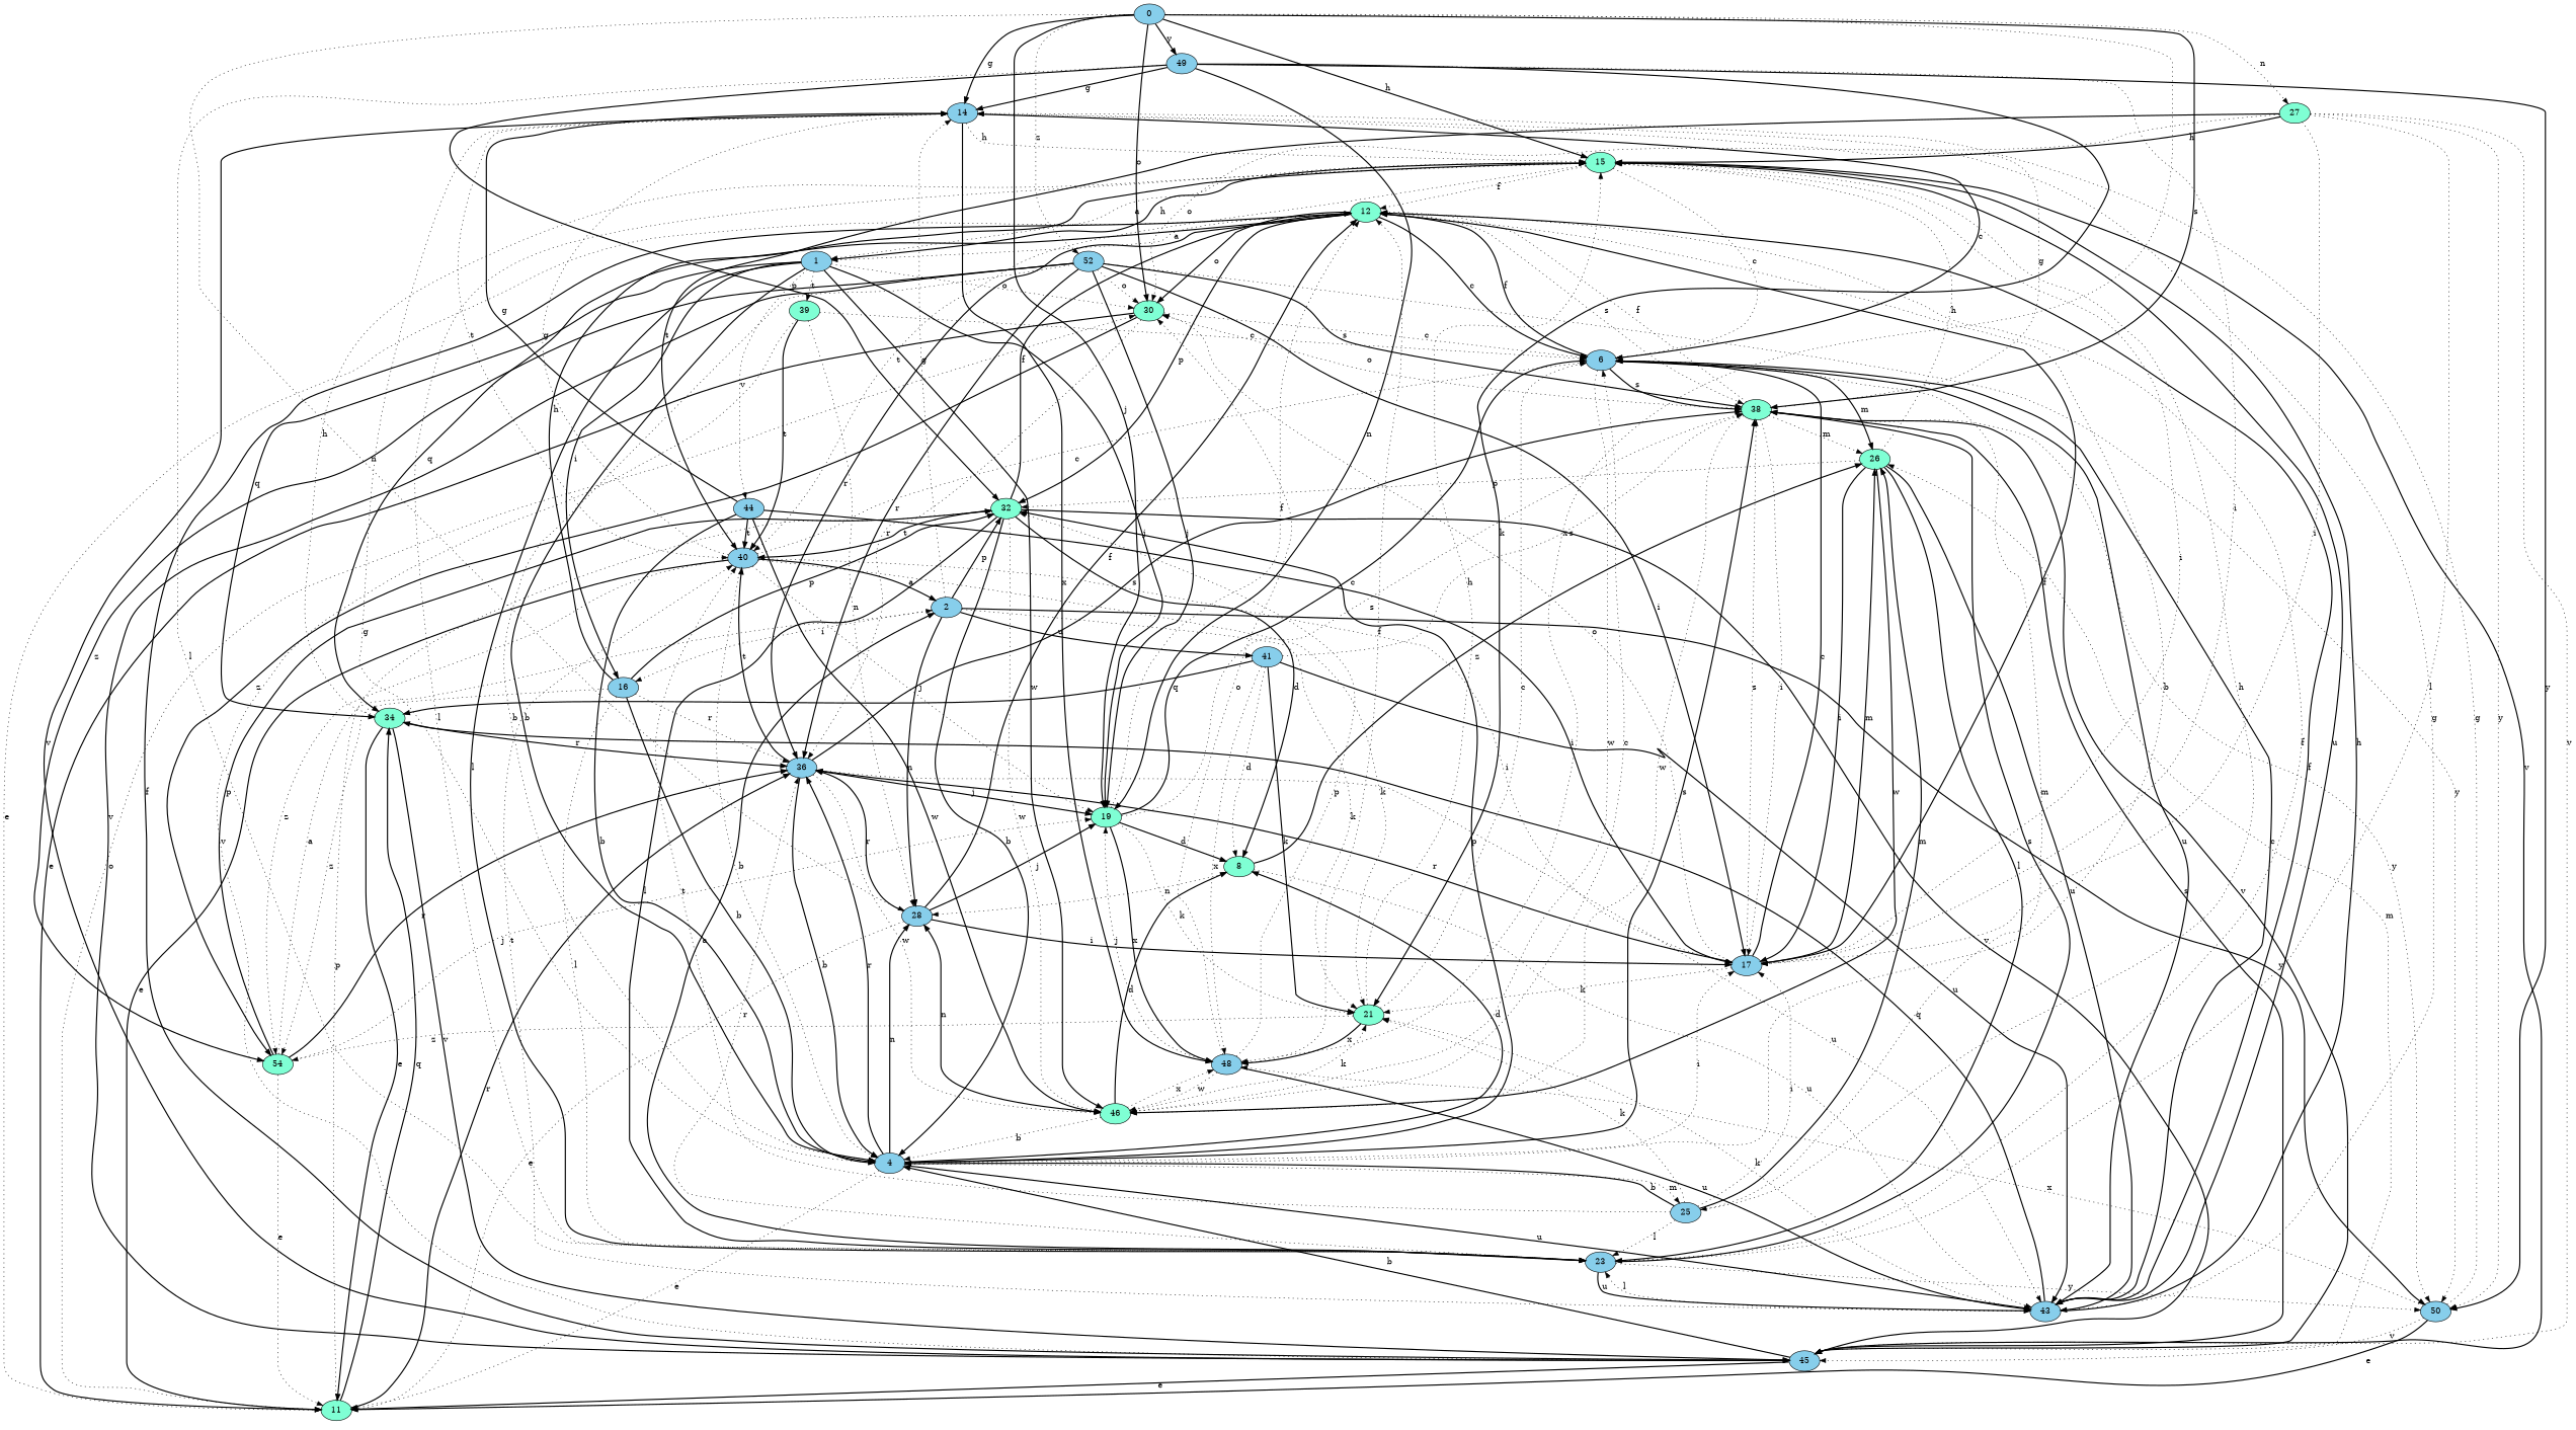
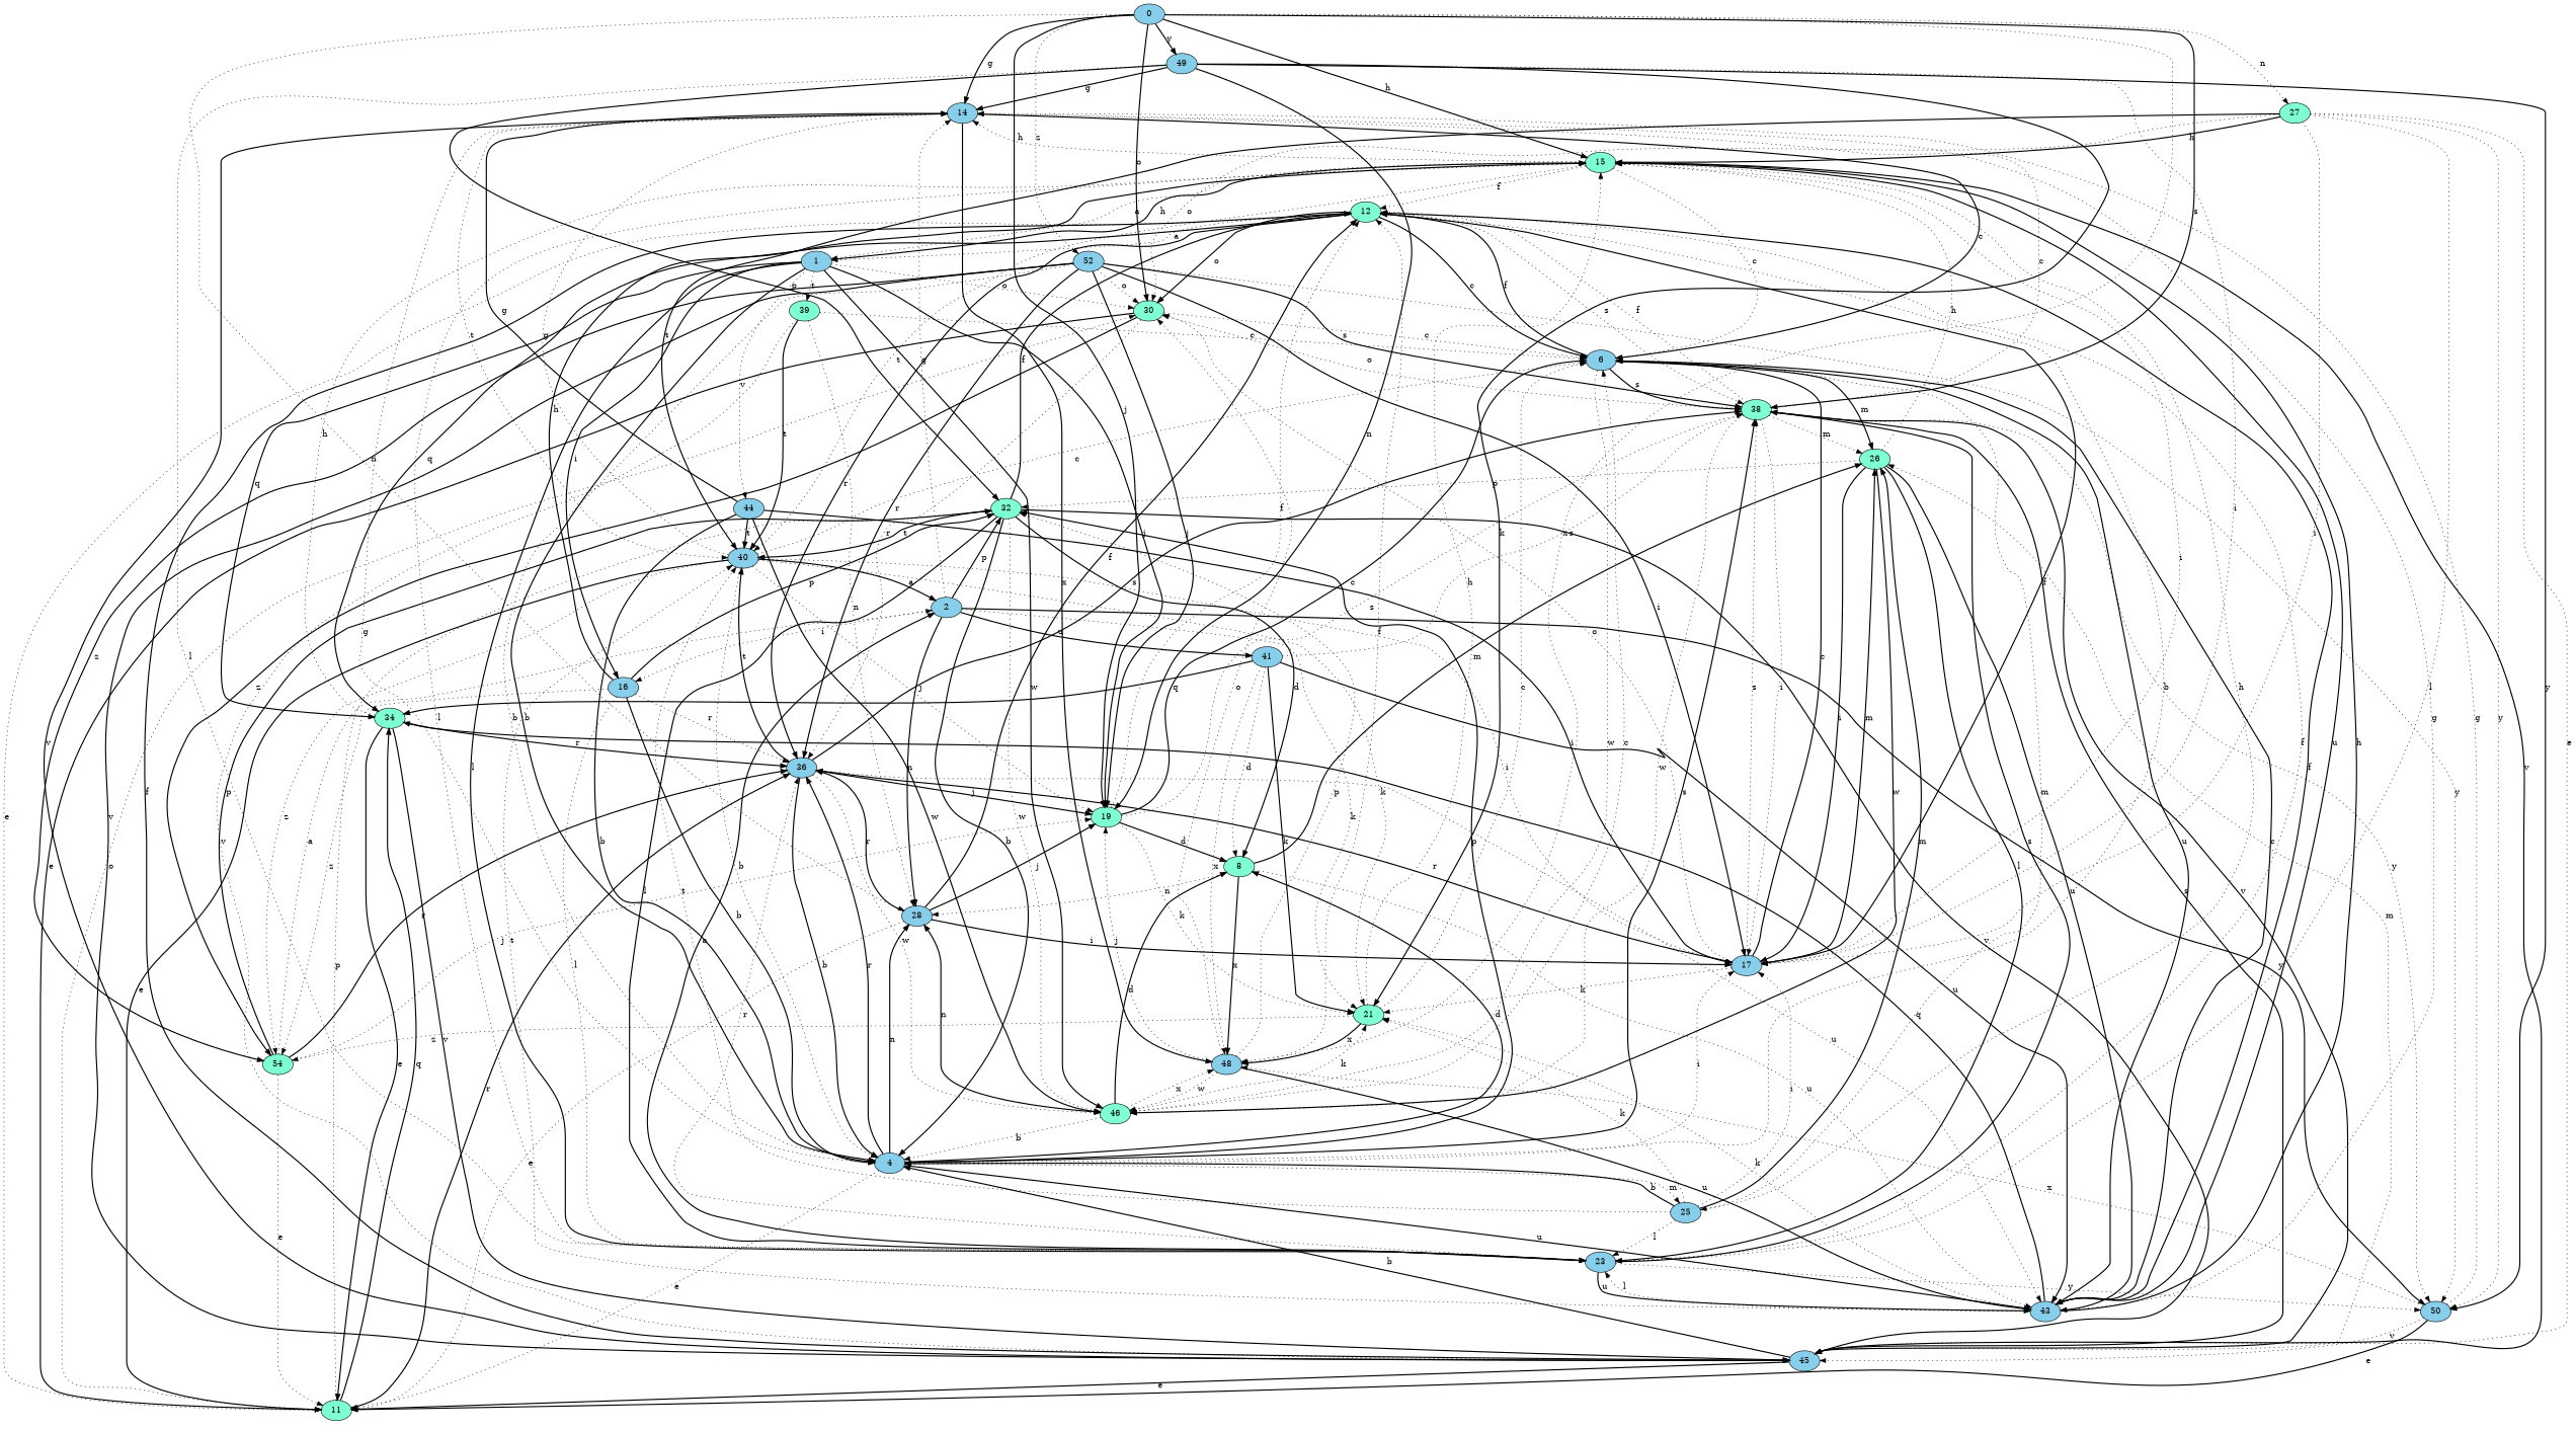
  strict digraph {
    node [fillcolor=skyblue style=filled]
    edge [style=bold]
    0
    14
    15 [fillcolor=aquamarine]
    19 [fillcolor=aquamarine]
    27 [fillcolor=aquamarine]
    28
    30 [fillcolor=aquamarine]
    38 [fillcolor=aquamarine]
    48
    49
    52
    6
    40
    45
    1
    23
    17
    43
    12 [fillcolor=aquamarine]
    21 [fillcolor=aquamarine]
    8 [fillcolor=aquamarine]
    50
    11 [fillcolor=aquamarine]
    36
    54 [fillcolor=aquamarine]
    46 [fillcolor=aquamarine]
    26 [fillcolor=aquamarine]
    32 [fillcolor=aquamarine]
    4
    16
    34 [fillcolor=aquamarine]
    39 [fillcolor=aquamarine]
    44
    25
    2
    41
    0 -> 14 [label=g]
    0 -> 15 [label=h]
    0 -> 19 [label=j]
    0 -> 27 [label=n style=dotted]
    0 -> 28 [label=n style=dotted]
    0 -> 30 [label=o]
    0 -> 38 [label=s]
    0 -> 48 [label=x style=dotted]
    0 -> 49 [label=y]
    0 -> 52 [label=z style=dotted]
-   14 -> 15 [label=h style=dotted]
+   15 -> 14 [label=h style=dotted]
    14 -> 48 [label=x]
    14 -> 6 [label=c]
    14 -> 40 [label=t style=dotted]
    14 -> 45 [label=v]
    15 -> 6 [label=c style=dotted]
    15 -> 40 [label=t style=dotted]
    15 -> 45 [label=v]
    15 -> 1 [label=a style=dotted]
    15 -> 23 [label=l style=dotted]
    15 -> 17 [label=i style=dotted]
    15 -> 43 [label=u]
    15 -> 12 [label=f style=dotted]
    19 -> 38 [label=s style=dotted]
-   19 -> 48 [label=x]
+   8 -> 48 [label=x]
    19 -> 6 [label=c]
    19 -> 12 [label=f style=dotted]
    19 -> 21 [label=k style=dotted]
    19 -> 8 [label=d]
    27 -> 15 [label=h]
    27 -> 30 [label=o style=dotted]
    27 -> 40 [label=t]
-   27 -> 45 [label=v style=dotted]
+   27 -> 45 [label=e style=dotted]
    27 -> 23 [label=l style=dotted]
    27 -> 17 [label=i style=dotted]
    27 -> 50 [label=y style=dotted]
    28 -> 19 [label=j]
    28 -> 17 [label=i]
    28 -> 12 [label=f]
    28 -> 11 [label=e style=dotted]
    28 -> 36 [label=r]
    30 -> 6 [label=c style=dotted]
    30 -> 11 [label=e]
    30 -> 36 [label=r style=dotted]
    30 -> 54 [label=z]
-   38 -> 14 [label=g style=dotted]
+   38 -> 14 [label=c style=dotted]
    38 -> 30 [label=o style=dotted]
    38 -> 45 [label=v]
    38 -> 17 [label=i style=dotted]
    38 -> 12 [label=f style=dotted]
    38 -> 50 [label=y style=dotted]
    38 -> 46 [label=w style=dotted]
    38 -> 26 [label=m style=dotted]
    48 -> 19 [label=j style=dotted]
    48 -> 30 [label=o style=dotted]
    48 -> 43 [label=u]
    48 -> 12 [label=f style=dotted]
    48 -> 46 [label=w style=dotted]
    48 -> 32 [label=p style=dotted]
    49 -> 14 [label=g]
    49 -> 19 [label=n]
    49 -> 23 [label=l style=dotted]
    49 -> 17 [label=i style=dotted]
    49 -> 21 [label=k]
    49 -> 50 [label=y]
    49 -> 32 [label=p]
    52 -> 19 [label=j]
    52 -> 30 [label=o style=dotted]
    52 -> 38 [label=s]
    52 -> 45 [label=v]
    52 -> 17 [label=i]
    52 -> 50 [label=y style=dotted]
    52 -> 36 [label=r]
    52 -> 54 [label=z]
    52 -> 4 [label=b style=dotted]
    6 -> 38 [label=s]
    6 -> 43 [label=u]
    6 -> 12 [label=f]
    6 -> 46 [label=w style=dotted]
    6 -> 26 [label=m]
    6 -> 25 [label=m style=dotted]
    40 -> 14 [label=g style=dotted]
    40 -> 19 [label=j style=dotted]
    40 -> 6 [label=c style=dotted]
    40 -> 17 [label=i style=dotted]
    40 -> 21 [label=k style=dotted]
    40 -> 11 [label=e]
    40 -> 54 [label=z style=dotted]
    40 -> 4 [label=b style=dotted]
    40 -> 2 [label=a]
    45 -> 38 [label=s]
    45 -> 12 [label=f]
    45 -> 11 [label=e]
    45 -> 26 [label=m style=dotted]
    45 -> 4 [label=b]
    1 -> 15 [label=h]
    1 -> 19 [label=j]
    1 -> 30 [label=o style=dotted]
    1 -> 23 [label=l]
    1 -> 46 [label=w]
    1 -> 4 [label=b]
    1 -> 16 [label=i]
    1 -> 34 [label=q]
    1 -> 39 [label=t style=dotted]
    1 -> 44 [label=v style=dotted]
    23 -> 38 [label=s]
    23 -> 43 [label=u]
    23 -> 12 [label=f style=dotted]
    23 -> 50 [label=y style=dotted]
    23 -> 36 [label=r style=dotted]
    23 -> 2 [label=a]
    17 -> 30 [label=o style=dotted]
    17 -> 38 [label=s style=dotted]
    17 -> 6 [label=c]
    17 -> 12 [label=f]
    17 -> 21 [label=k style=dotted]
    17 -> 36 [label=r]
    17 -> 26 [label=m]
    43 -> 14 [label=g style=dotted]
    43 -> 15 [label=h]
    43 -> 6 [label=c]
    43 -> 40 [label=t style=dotted]
    43 -> 23 [label=l style=dotted]
    43 -> 12 [label=f]
    43 -> 21 [label=k style=dotted]
    43 -> 34 [label=q]
    12 -> 30 [label=o]
    12 -> 38 [label=s style=dotted]
    12 -> 6 [label=c]
    12 -> 1 [label=a style=dotted]
    12 -> 11 [label=e style=dotted]
    12 -> 36 [label=r]
-   12 -> 32 [label=p]
    12 -> 4 [label=b style=dotted]
    12 -> 34 [label=q]
    21 -> 15 [label=h style=dotted]
    21 -> 48 [label=x]
    21 -> 6 [label=c style=dotted]
    21 -> 54 [label=z style=dotted]
    8 -> 28 [label=n style=dotted]
    8 -> 43 [label=u style=dotted]
-   8 -> 26 [label=z]
+   8 -> 26 [label=m]
    50 -> 14 [label=g style=dotted]
    50 -> 48 [label=x style=dotted]
    50 -> 45 [label=v style=dotted]
    50 -> 11 [label=e]
    11 -> 30 [label=o style=dotted]
    11 -> 36 [label=r]
    11 -> 32 [label=p style=dotted]
    11 -> 34 [label=q]
    36 -> 19 [label=j]
    36 -> 38 [label=s]
    36 -> 40 [label=t]
    36 -> 43 [label=u style=dotted]
    36 -> 46 [label=w style=dotted]
    36 -> 4 [label=b]
    54 -> 19 [label=j style=dotted]
    54 -> 11 [label=e style=dotted]
    54 -> 36 [label=r]
    54 -> 32 [label=p]
    54 -> 2 [label=a style=dotted]
    46 -> 28 [label=n]
    46 -> 48 [label=x style=dotted]
    46 -> 6 [label=c style=dotted]
    46 -> 21 [label=k style=dotted]
    46 -> 8 [label=d]
    46 -> 4 [label=b style=dotted]
    26 -> 15 [label=h style=dotted]
    26 -> 23 [label=l]
    26 -> 17 [label=i]
    26 -> 43 [label=u]
    26 -> 46 [label=w]
    26 -> 32 [label=p style=dotted]
    32 -> 40 [label=t]
    32 -> 45 [label=v]
    32 -> 23 [label=l]
    32 -> 12 [label=f]
    32 -> 8 [label=d]
    32 -> 46 [label=w style=dotted]
    32 -> 4 [label=b]
    4 -> 14 [label=g style=dotted]
    4 -> 28 [label=n]
    4 -> 38 [label=s]
    4 -> 17 [label=i style=dotted]
    4 -> 43 [label=u]
    4 -> 8 [label=d]
    4 -> 11 [label=e style=dotted]
    4 -> 36 [label=r]
    4 -> 32 [label=p]
    4 -> 25 [label=m style=dotted]
    16 -> 15 [label=h]
    16 -> 23 [label=l style=dotted]
    16 -> 36 [label=r style=dotted]
    16 -> 54 [label=z style=dotted]
    16 -> 32 [label=p]
    16 -> 4 [label=b]
    34 -> 15 [label=h style=dotted]
    34 -> 45 [label=v]
    34 -> 11 [label=e]
    34 -> 36 [label=r]
    39 -> 28 [label=n style=dotted]
    39 -> 6 [label=c style=dotted]
    39 -> 40 [label=t]
    39 -> 45 [label=v style=dotted]
    44 -> 14 [label=g]
    44 -> 40 [label=t]
    44 -> 17 [label=i]
    44 -> 46 [label=w]
    44 -> 4 [label=b]
    25 -> 15 [label=h style=dotted]
    25 -> 40 [label=t style=dotted]
    25 -> 23 [label=l style=dotted]
    25 -> 17 [label=i style=dotted]
    25 -> 21 [label=k style=dotted]
    25 -> 26 [label=m]
    25 -> 4 [label=b]
    2 -> 14 [label=g style=dotted]
    2 -> 28 [label=n]
    2 -> 21 [label=k style=dotted]
    2 -> 50 [label=y]
    2 -> 32 [label=p]
    2 -> 16 [label=i style=dotted]
    2 -> 41 [label=u]
    41 -> 38 [label=s style=dotted]
    41 -> 48 [label=x style=dotted]
    41 -> 43 [label=u]
    41 -> 21 [label=k]
    41 -> 8 [label=d style=dotted]
    41 -> 34 [label=q]
  }
